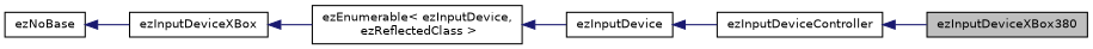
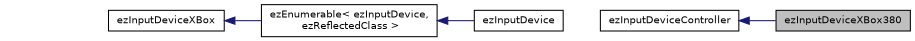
  digraph {
    rankdir=LR
    node [color=black fillcolor=white fontname=Helvetica fontsize=10 shape=record style=filled]
    edge [color=midnightblue dir=back fontname=Helvetica fontsize=10 labelfontname=Helvetica labelfontsize=10 style=solid]
    n1 [fillcolor=grey75 fontcolor=black height=0.2 label=ezInputDeviceXBox380 width=0.4]
    n2 [height=0.2 label=ezInputDeviceController width=0.4]
    n3 [height=0.2 label=ezInputDevice width=0.4]
    n4 [height=0.2 label="ezEnumerable\< ezInputDevice,\l ezReflectedClass \>" width=0.4]
    n5 [height=0.2 label=ezInputDeviceXBox width=0.4]
-   n6 [height=0.2 label=ezNoBase width=0.4]
    n2 -> n1
-   n3 -> n2
    n4 -> n3
    n5 -> n4
-   n6 -> n5
  }
